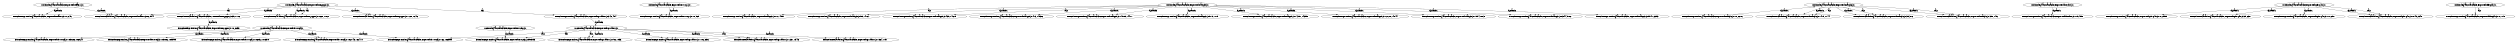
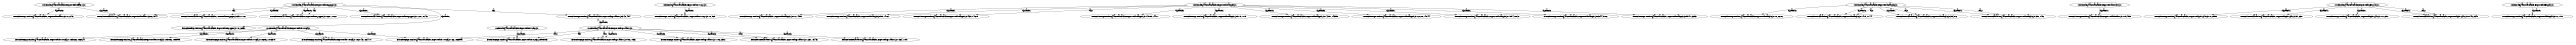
  digraph {
    "rootNode@lacuna_cache/exported_ttfa8w.js:,"
    "FunctionExpression@lacuna_cache/exported_ttfa8w.js:10,646"
    "FunctionDeclaration@lacuna_cache/exported_ttfa8w.js:61,544"
    "rootNode@lacuna_cache/exported_x7rzqw.js:,"
    "FunctionExpression@lacuna_cache/exported_x7rzqw.js:10,525"
    "rootNode@lacuna_cache/exported_0aiqc9.js:,"
    "FunctionExpression@lacuna_cache/exported_0aiqc9.js:10,14991"
    "FunctionExpression@lacuna_cache/exported_0aiqc9.js:59,14767"
    "FunctionExpression@lacuna_cache/exported_0aiqc9.js:439,14678"
-   "FunctionExpression@lacuna_cache/exported_0aiqc9.js:473,14656"
    "FunctionExpression@lacuna_cache/exported_0aiqc9.js:14089,14417"
    "FunctionExpression@lacuna_cache/exported_0aiqc9.js:979,1175"
    "FunctionExpression@lacuna_cache/exported_0aiqc9.js:14251,14355"
    "FunctionExpression@lacuna_cache/exported_0aiqc9.js:12120,14044"
    "FunctionExpression@lacuna_cache/exported_0aiqc9.js:1594,1873"
    "FunctionExpression@lacuna_cache/exported_0aiqc9.js:8344,9767"
    "FunctionExpression@lacuna_cache/exported_0aiqc9.js:5547,6393"
    "rootNode@lacuna_cache/exported_maxji6.js:,"
    "FunctionExpression@lacuna_cache/exported_maxji6.js:10,2276"
    "FunctionDeclaration@lacuna_cache/exported_maxji6.js:1475,1744"
    "FunctionDeclaration@lacuna_cache/exported_maxji6.js:35,376"
    "FunctionDeclaration@lacuna_cache/exported_maxji6.js:390,1461"
    "rootNode@lacuna_cache/exported_htod0t.js:,"
    "FunctionExpression@lacuna_cache/exported_htod0t.js:115,489"
    "rootNode@lacuna_cache/exported_gwddnu.js:,"
    "FunctionExpression@lacuna_cache/exported_gwddnu.js:342,454"
    "FunctionExpression@lacuna_cache/exported_gwddnu.js:1102,3561"
    "FunctionDeclaration@lacuna_cache/exported_gwddnu.js:1231,1546"
    "FunctionDeclaration@lacuna_cache/exported_gwddnu.js:1564,1751"
    "FunctionExpression@lacuna_cache/exported_gwddnu.js:792,1056"
    "FunctionExpression@lacuna_cache/exported_910uqf.js:162,186590"
    "FunctionExpression@lacuna_cache/exported_xvu2ig.js:59,583"
    "rootNode@lacuna_cache/exported_910uqf.js:,"
    "FunctionExpression@lacuna_cache/exported_910uqf.js:182043,182410"
    "FunctionExpression@lacuna_cache/exported_910uqf.js:185686,186020"
    "FunctionExpression@lacuna_cache/exported_910uqf.js:185882,185999"
    "FunctionExpression@lacuna_cache/exported_910uqf.js:186052,186570"
    "rootNode@lacuna_cache/exported_xvu2ig.js:,"
    "rootNode@lacuna_cache/exported_p5rq4n.js:,"
    "FunctionExpression@lacuna_cache/exported_p5rq4n.js:10,2555"
    "FunctionDeclaration@lacuna_cache/exported_p5rq4n.js:35,638"
    "FunctionExpression@lacuna_cache/exported_p5rq4n.js:170,257"
    "FunctionDeclaration@lacuna_cache/exported_p5rq4n.js:1849,2340"
    "rootNode@lacuna_cache/exported_88yqqm.js:,"
    "FunctionExpression@lacuna_cache/exported_88yqqm.js:10,2059"
    "FunctionDeclaration@lacuna_cache/exported_88yqqm.js:1660,1782"
    n47 [label="FunctionDeclaration@lacuna_cache/rootNode_88yqqm.js:35,1106"]
    "FunctionDeclaration@lacuna_cache/exported_88yqqm.js:1120,1646"
    "rootNode@lacuna_cache/exported_59tyih.js:,"
    "FunctionExpression@lacuna_cache/exported_59tyih.js:10,175"
    "rootNode@lacuna_cache/exported_ttfa8w.js:," -> "FunctionExpression@lacuna_cache/exported_ttfa8w.js:10,646" [label=dynamic]
    "rootNode@lacuna_cache/exported_ttfa8w.js:," -> "FunctionDeclaration@lacuna_cache/exported_ttfa8w.js:61,544" [label=dynamic]
    "rootNode@lacuna_cache/exported_x7rzqw.js:," -> "FunctionExpression@lacuna_cache/exported_x7rzqw.js:10,525" [label=dynamic]
-   "rootNode@lacuna_cache/exported_0aiqc9.js:," -> "FunctionExpression@lacuna_cache/exported_0aiqc9.js:10,14991" [label=tajs]
+   "rootNode@lacuna_cache/exported_0aiqc9.js:," -> "FunctionExpression@lacuna_cache/exported_0aiqc9.js:10,14991" [label=dynamic]
    "rootNode@lacuna_cache/exported_0aiqc9.js:," -> "FunctionExpression@lacuna_cache/exported_0aiqc9.js:59,14767" [label=dynamic]
    "rootNode@lacuna_cache/exported_0aiqc9.js:," -> "FunctionExpression@lacuna_cache/exported_0aiqc9.js:439,14678" [label=tajs]
-   "rootNode@lacuna_cache/exported_0aiqc9.js:," -> "FunctionExpression@lacuna_cache/exported_0aiqc9.js:473,14656" [label=dynamic]
    "rootNode@lacuna_cache/exported_0aiqc9.js:," -> "FunctionExpression@lacuna_cache/exported_0aiqc9.js:14089,14417" [label=dynamic]
    "rootNode@lacuna_cache/exported_0aiqc9.js:," -> "FunctionExpression@lacuna_cache/exported_0aiqc9.js:979,1175" [label=dynamic]
    "rootNode@lacuna_cache/exported_0aiqc9.js:," -> "FunctionExpression@lacuna_cache/exported_0aiqc9.js:14251,14355" [label=dynamic]
    "rootNode@lacuna_cache/exported_0aiqc9.js:," -> "FunctionExpression@lacuna_cache/exported_0aiqc9.js:12120,14044" [label=dynamic]
    "rootNode@lacuna_cache/exported_0aiqc9.js:," -> "FunctionExpression@lacuna_cache/exported_0aiqc9.js:1594,1873" [label=dynamic]
    "rootNode@lacuna_cache/exported_0aiqc9.js:," -> "FunctionExpression@lacuna_cache/exported_0aiqc9.js:8344,9767" [label=dynamic]
    "rootNode@lacuna_cache/exported_0aiqc9.js:," -> "FunctionExpression@lacuna_cache/exported_0aiqc9.js:5547,6393" [label=dynamic]
-   "FunctionExpression@lacuna_cache/exported_maxji6.js:10,2276" -> "rootNode@lacuna_cache/exported_maxji6.js:," [label=dynamic]
+   "rootNode@lacuna_cache/exported_maxji6.js:," -> "FunctionExpression@lacuna_cache/exported_maxji6.js:10,2276" [label=dynamic]
    "rootNode@lacuna_cache/exported_maxji6.js:," -> "FunctionDeclaration@lacuna_cache/exported_maxji6.js:1475,1744" [label=dynamic]
    "rootNode@lacuna_cache/exported_maxji6.js:," -> "FunctionDeclaration@lacuna_cache/exported_maxji6.js:1475,1744" [label=tajs]
    "rootNode@lacuna_cache/exported_maxji6.js:," -> "FunctionDeclaration@lacuna_cache/exported_maxji6.js:35,376" [label=dynamic]
    "rootNode@lacuna_cache/exported_maxji6.js:," -> "FunctionDeclaration@lacuna_cache/exported_maxji6.js:35,376" [label=tajs]
    "rootNode@lacuna_cache/exported_maxji6.js:," -> "FunctionDeclaration@lacuna_cache/exported_maxji6.js:390,1461" [label=dynamic]
    "rootNode@lacuna_cache/exported_maxji6.js:," -> "FunctionDeclaration@lacuna_cache/exported_maxji6.js:390,1461" [label=tajs]
    "rootNode@lacuna_cache/exported_htod0t.js:," -> "FunctionExpression@lacuna_cache/exported_htod0t.js:115,489" [label=dynamic]
-   "FunctionExpression@lacuna_cache/exported_gwddnu.js:342,454" -> "rootNode@lacuna_cache/exported_gwddnu.js:," [label=dynamic]
+   "rootNode@lacuna_cache/exported_gwddnu.js:," -> "FunctionExpression@lacuna_cache/exported_gwddnu.js:342,454" [label=dynamic]
    "rootNode@lacuna_cache/exported_gwddnu.js:," -> "FunctionExpression@lacuna_cache/exported_gwddnu.js:1102,3561" [label=dynamic]
    "rootNode@lacuna_cache/exported_gwddnu.js:," -> "FunctionDeclaration@lacuna_cache/exported_gwddnu.js:1231,1546" [label=dynamic]
    "rootNode@lacuna_cache/exported_gwddnu.js:," -> "FunctionDeclaration@lacuna_cache/exported_gwddnu.js:1231,1546" [label=tajs]
    "rootNode@lacuna_cache/exported_gwddnu.js:," -> "FunctionDeclaration@lacuna_cache/exported_gwddnu.js:1564,1751" [label=dynamic]
    "rootNode@lacuna_cache/exported_gwddnu.js:," -> "FunctionExpression@lacuna_cache/exported_gwddnu.js:792,1056" [label=dynamic]
    "rootNode@lacuna_cache/exported_gwddnu.js:," -> "FunctionExpression@lacuna_cache/exported_gwddnu.js:792,1056" [label=tajs]
    "rootNode@lacuna_cache/exported_gwddnu.js:," -> "FunctionExpression@lacuna_cache/exported_910uqf.js:162,186590" [label=tajs]
    "rootNode@lacuna_cache/exported_gwddnu.js:," -> "FunctionExpression@lacuna_cache/exported_xvu2ig.js:59,583" [label=tajs]
    "rootNode@lacuna_cache/exported_910uqf.js:," -> "FunctionExpression@lacuna_cache/exported_910uqf.js:162,186590" [label=dynamic]
    "rootNode@lacuna_cache/exported_910uqf.js:," -> "FunctionExpression@lacuna_cache/exported_910uqf.js:182043,182410" [label=dynamic]
    "rootNode@lacuna_cache/exported_910uqf.js:," -> "FunctionExpression@lacuna_cache/exported_910uqf.js:185686,186020" [label=dynamic]
    "rootNode@lacuna_cache/exported_910uqf.js:," -> "FunctionExpression@lacuna_cache/exported_910uqf.js:185882,185999" [label=dynamic]
    "rootNode@lacuna_cache/exported_910uqf.js:," -> "FunctionExpression@lacuna_cache/exported_910uqf.js:186052,186570" [label=dynamic]
    "rootNode@lacuna_cache/exported_xvu2ig.js:," -> "FunctionExpression@lacuna_cache/exported_xvu2ig.js:59,583" [label=dynamic]
    "rootNode@lacuna_cache/exported_p5rq4n.js:," -> "FunctionExpression@lacuna_cache/exported_p5rq4n.js:10,2555" [label=dynamic]
    "rootNode@lacuna_cache/exported_p5rq4n.js:," -> "FunctionDeclaration@lacuna_cache/exported_p5rq4n.js:35,638" [label=dynamic]
    "rootNode@lacuna_cache/exported_p5rq4n.js:," -> "FunctionExpression@lacuna_cache/exported_p5rq4n.js:170,257" [label=dynamic]
    "rootNode@lacuna_cache/exported_p5rq4n.js:," -> "FunctionDeclaration@lacuna_cache/exported_p5rq4n.js:1849,2340" [label=dynamic]
    "rootNode@lacuna_cache/exported_p5rq4n.js:," -> "FunctionDeclaration@lacuna_cache/exported_p5rq4n.js:1849,2340" [label=tajs]
    "rootNode@lacuna_cache/exported_88yqqm.js:," -> "FunctionDeclaration@lacuna_cache/exported_ttfa8w.js:61,544" [label=tajs]
    "rootNode@lacuna_cache/exported_88yqqm.js:," -> "FunctionExpression@lacuna_cache/exported_gwddnu.js:342,454" [label=tajs]
-   n47 -> "FunctionExpression@lacuna_cache/exported_88yqqm.js:10,2059" [label=dynamic]
+   "rootNode@lacuna_cache/exported_88yqqm.js:," -> "FunctionExpression@lacuna_cache/exported_88yqqm.js:10,2059" [label=dynamic]
    "rootNode@lacuna_cache/exported_88yqqm.js:," -> "FunctionDeclaration@lacuna_cache/exported_88yqqm.js:1660,1782" [label=dynamic]
    "rootNode@lacuna_cache/exported_88yqqm.js:," -> "FunctionDeclaration@lacuna_cache/exported_88yqqm.js:1660,1782" [label=tajs]
    "rootNode@lacuna_cache/exported_88yqqm.js:," -> n47 [label=dynamic]
    "rootNode@lacuna_cache/exported_88yqqm.js:," -> "FunctionDeclaration@lacuna_cache/exported_88yqqm.js:1120,1646" [label=dynamic]
-   "rootNode@lacuna_cache/exported_59tyih.js:," -> "FunctionExpression@lacuna_cache/exported_59tyih.js:10,175" [label=tajs]
+   "rootNode@lacuna_cache/exported_59tyih.js:," -> "FunctionExpression@lacuna_cache/exported_59tyih.js:10,175" [label=dynamic]
  }
